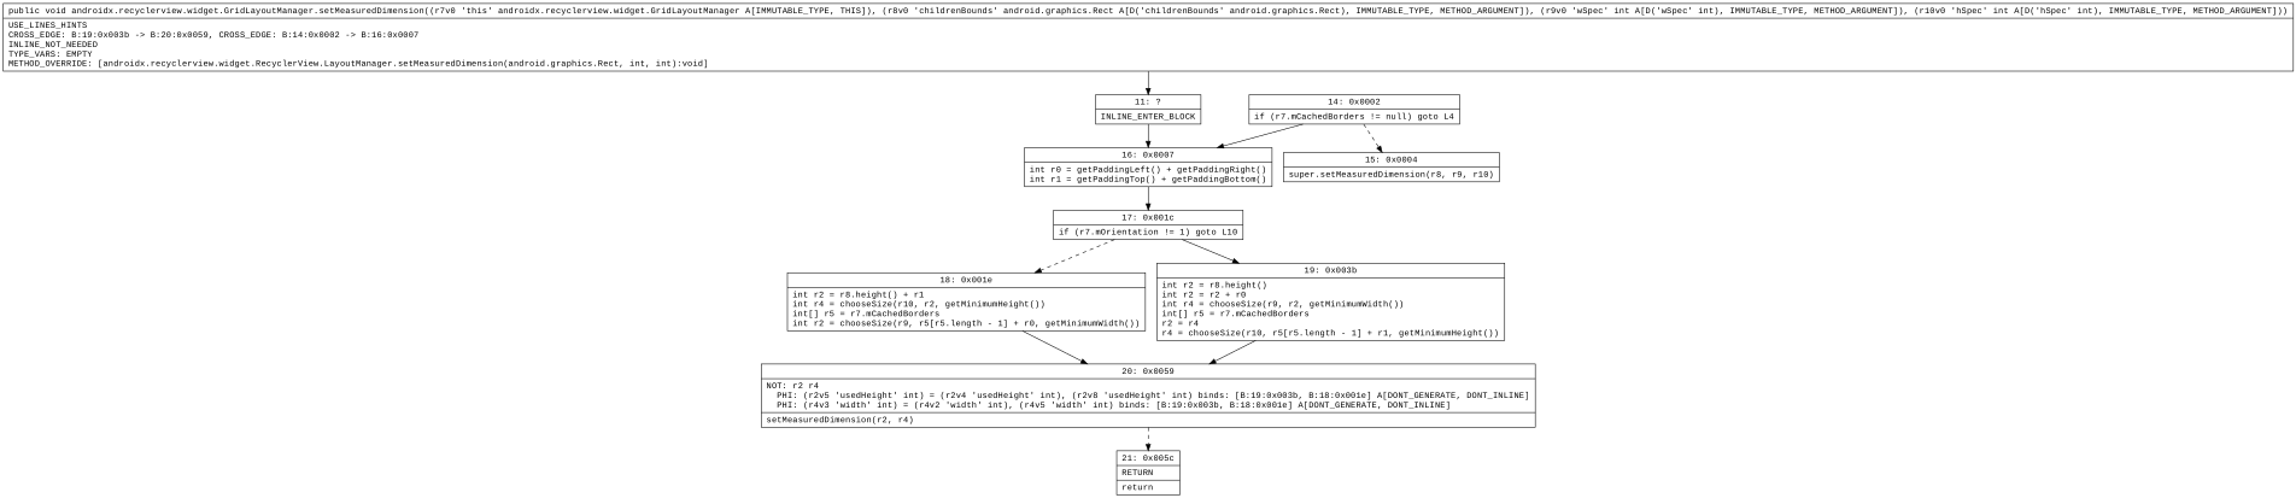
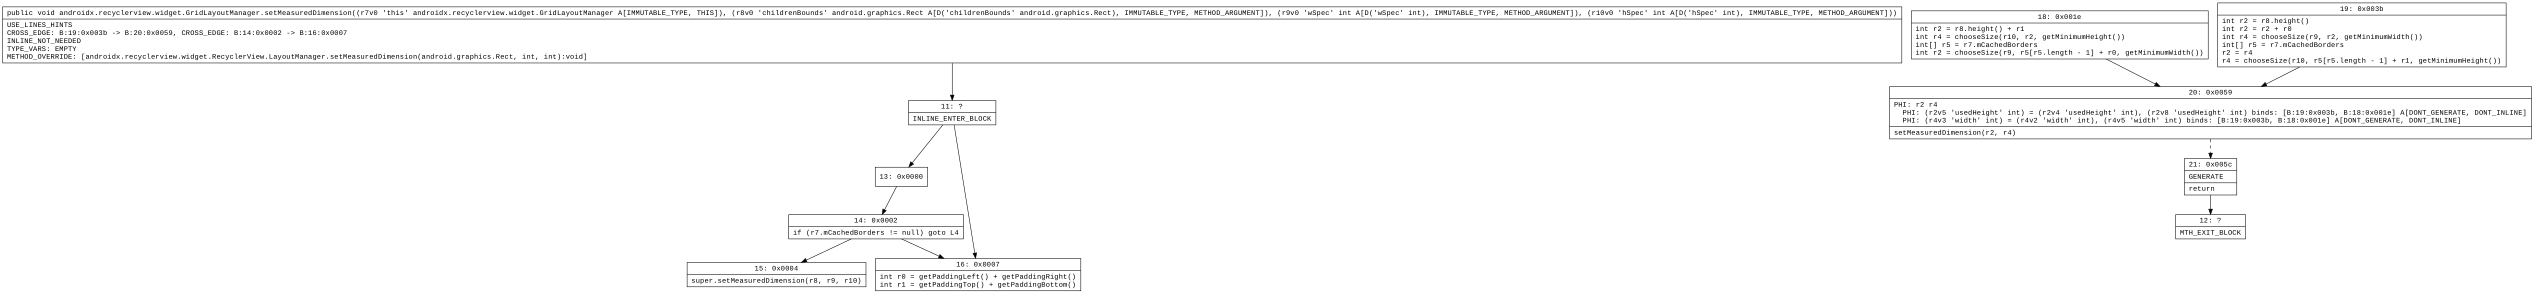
  digraph {
    fontname="Liberation Mono"
    node [fontname="Liberation Mono" shape=record]
    edge [fontname="Liberation Mono"]
    n1 [label="{11\:\ ?|INLINE_ENTER_BLOCK\l}"]
+   n2 [label="{13\:\ 0x0000}"]
    n3 [label="{16\:\ 0x0007|int r0 = getPaddingLeft() + getPaddingRight()\lint r1 = getPaddingTop() + getPaddingBottom()\l}"]
    n4 [label="{14\:\ 0x0002|if (r7.mCachedBorders != null) goto L4\l}"]
    n5 [label="{15\:\ 0x0004|super.setMeasuredDimension(r8, r9, r10)\l}"]
-   n6 [label="{17\:\ 0x001c|if (r7.mOrientation != 1) goto L10\l}"]
    n7 [label="{18\:\ 0x001e|int r2 = r8.height() + r1\lint r4 = chooseSize(r10, r2, getMinimumHeight())\lint[] r5 = r7.mCachedBorders\lint r2 = chooseSize(r9, r5[r5.length \- 1] + r0, getMinimumWidth())\l}"]
    n8 [label="{19\:\ 0x003b|int r2 = r8.height()\lint r2 = r2 + r0\lint r4 = chooseSize(r9, r2, getMinimumWidth())\lint[] r5 = r7.mCachedBorders\lr2 = r4\lr4 = chooseSize(r10, r5[r5.length \- 1] + r1, getMinimumHeight())\l}"]
-   n9 [label="{20\:\ 0x0059|NOT: r2 r4 \l  PHI: (r2v5 'usedHeight' int) = (r2v4 'usedHeight' int), (r2v8 'usedHeight' int) binds: [B:19:0x003b, B:18:0x001e] A[DONT_GENERATE, DONT_INLINE]\l  PHI: (r4v3 'width' int) = (r4v2 'width' int), (r4v5 'width' int) binds: [B:19:0x003b, B:18:0x001e] A[DONT_GENERATE, DONT_INLINE]\l|setMeasuredDimension(r2, r4)\l}"]
-   n10 [label="{21\:\ 0x005c|RETURN\l|return\l}"]
+   n9 [label="{20\:\ 0x0059|PHI: r2 r4 \l  PHI: (r2v5 'usedHeight' int) = (r2v4 'usedHeight' int), (r2v8 'usedHeight' int) binds: [B:19:0x003b, B:18:0x001e] A[DONT_GENERATE, DONT_INLINE]\l  PHI: (r4v3 'width' int) = (r4v2 'width' int), (r4v5 'width' int) binds: [B:19:0x003b, B:18:0x001e] A[DONT_GENERATE, DONT_INLINE]\l|setMeasuredDimension(r2, r4)\l}"]
+   n10 [label="{21\:\ 0x005c|GENERATE\l|return\l}"]
+   n11 [label="{12\:\ ?|MTH_EXIT_BLOCK\l}"]
    n12 [label="{public void androidx.recyclerview.widget.GridLayoutManager.setMeasuredDimension((r7v0 'this' androidx.recyclerview.widget.GridLayoutManager A[IMMUTABLE_TYPE, THIS]), (r8v0 'childrenBounds' android.graphics.Rect A[D('childrenBounds' android.graphics.Rect), IMMUTABLE_TYPE, METHOD_ARGUMENT]), (r9v0 'wSpec' int A[D('wSpec' int), IMMUTABLE_TYPE, METHOD_ARGUMENT]), (r10v0 'hSpec' int A[D('hSpec' int), IMMUTABLE_TYPE, METHOD_ARGUMENT]))  | USE_LINES_HINTS\lCROSS_EDGE: B:19:0x003b \-\> B:20:0x0059, CROSS_EDGE: B:14:0x0002 \-\> B:16:0x0007\lINLINE_NOT_NEEDED\lTYPE_VARS: EMPTY\lMETHOD_OVERRIDE: [androidx.recyclerview.widget.RecyclerView.LayoutManager.setMeasuredDimension(android.graphics.Rect, int, int):void]\l}"]
+   n1 -> n2
    n1 -> n3
-   n3 -> n6
+   n2 -> n4
    n4 -> n3
-   n4 -> n5 [style=dashed]
-   n6 -> n7 [style=dashed]
-   n6 -> n8
+   n4 -> n5 [style=solid]
    n7 -> n9
    n8 -> n9
    n9 -> n10 [style=dashed]
+   n10 -> n11
    n12 -> n1
  }
